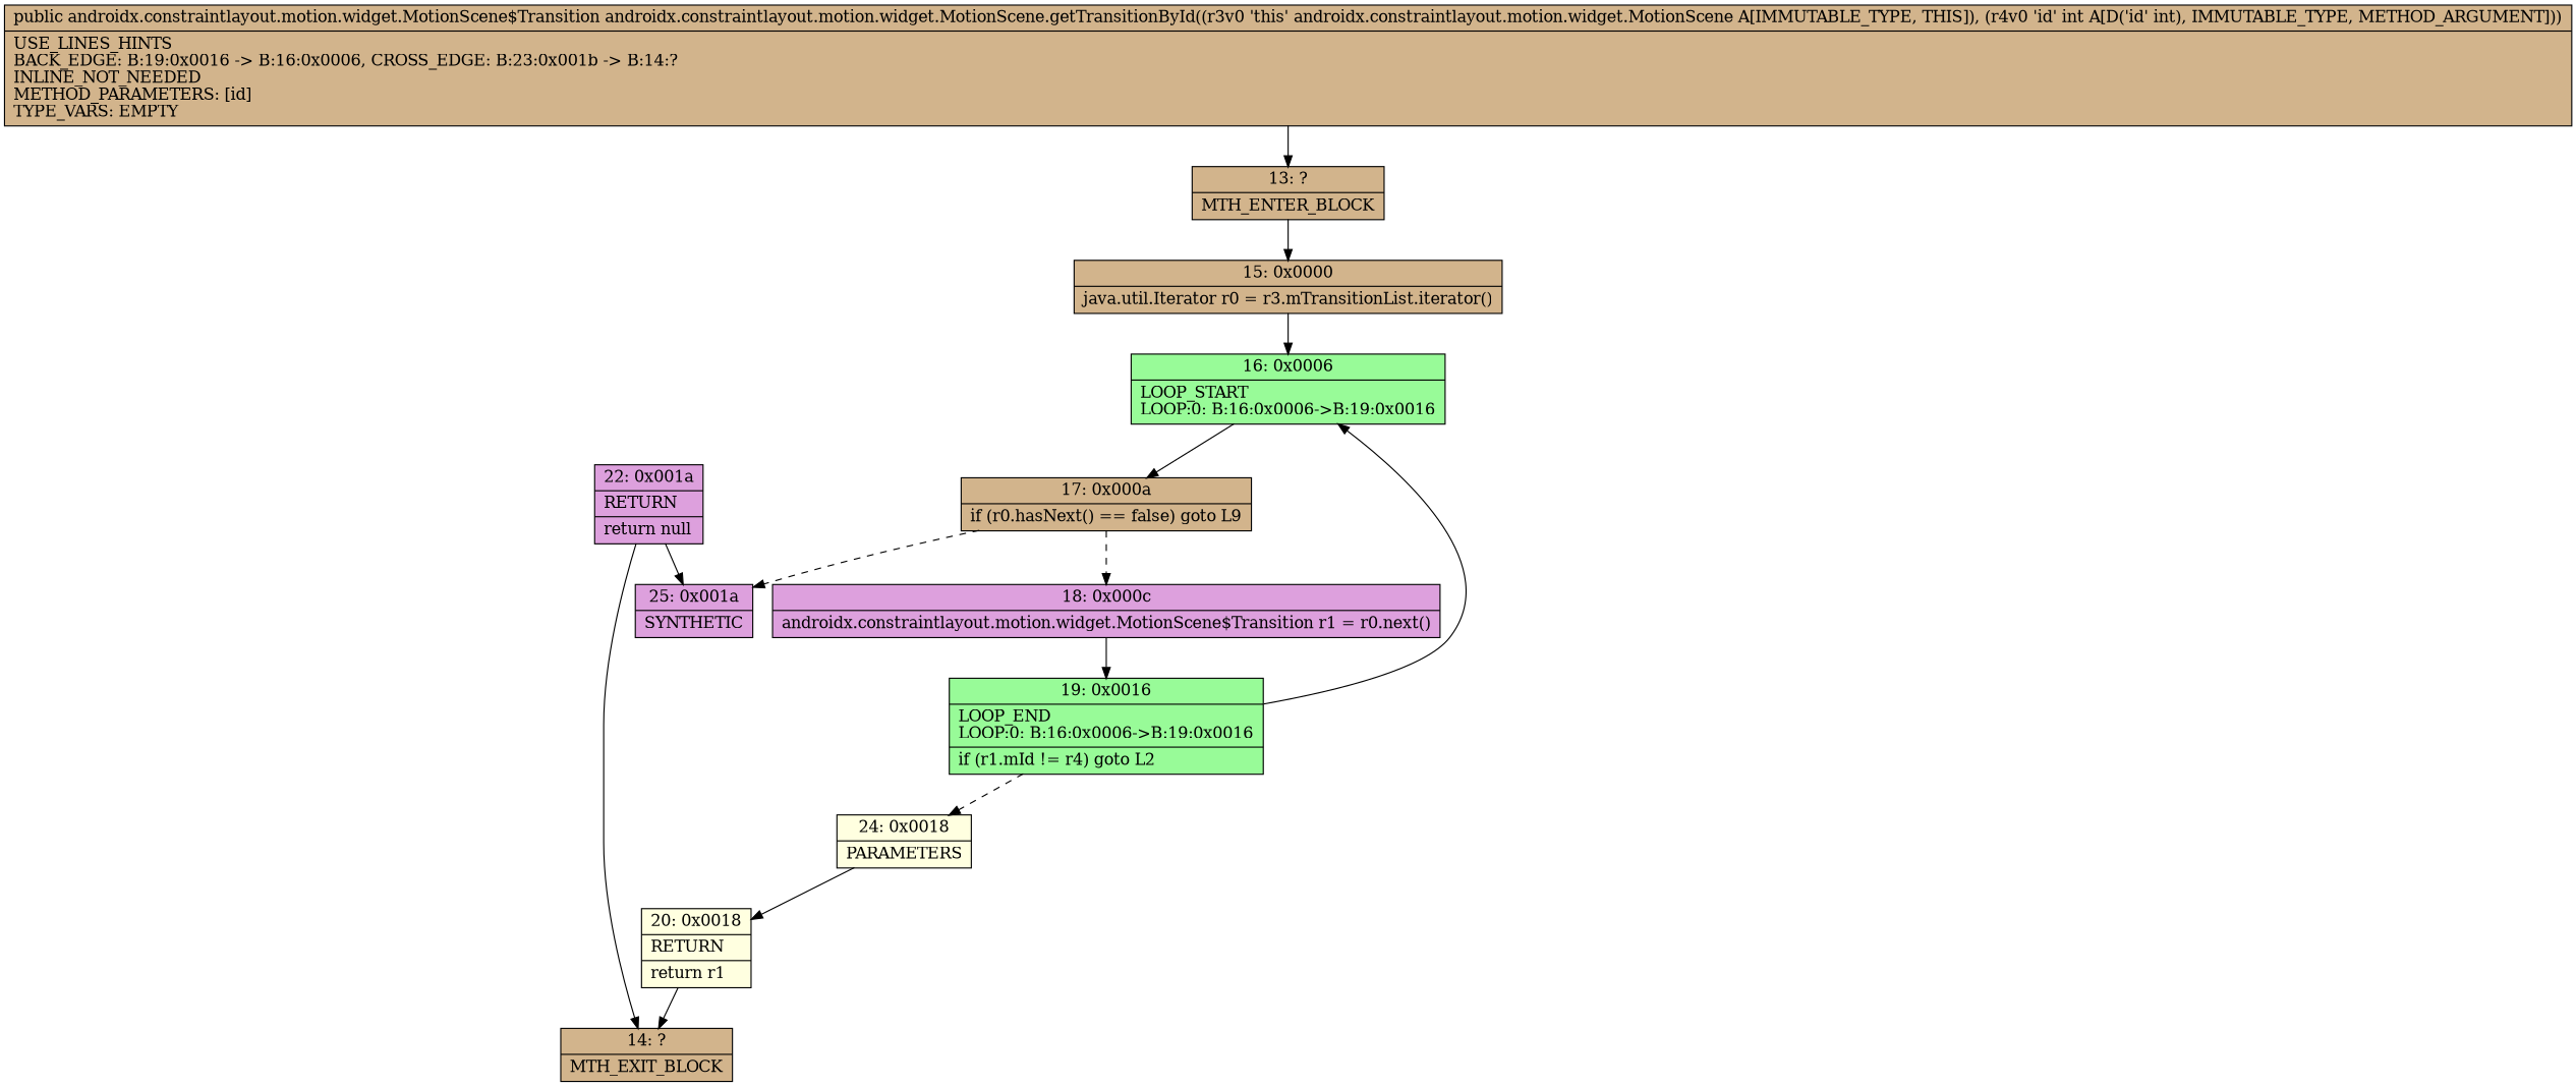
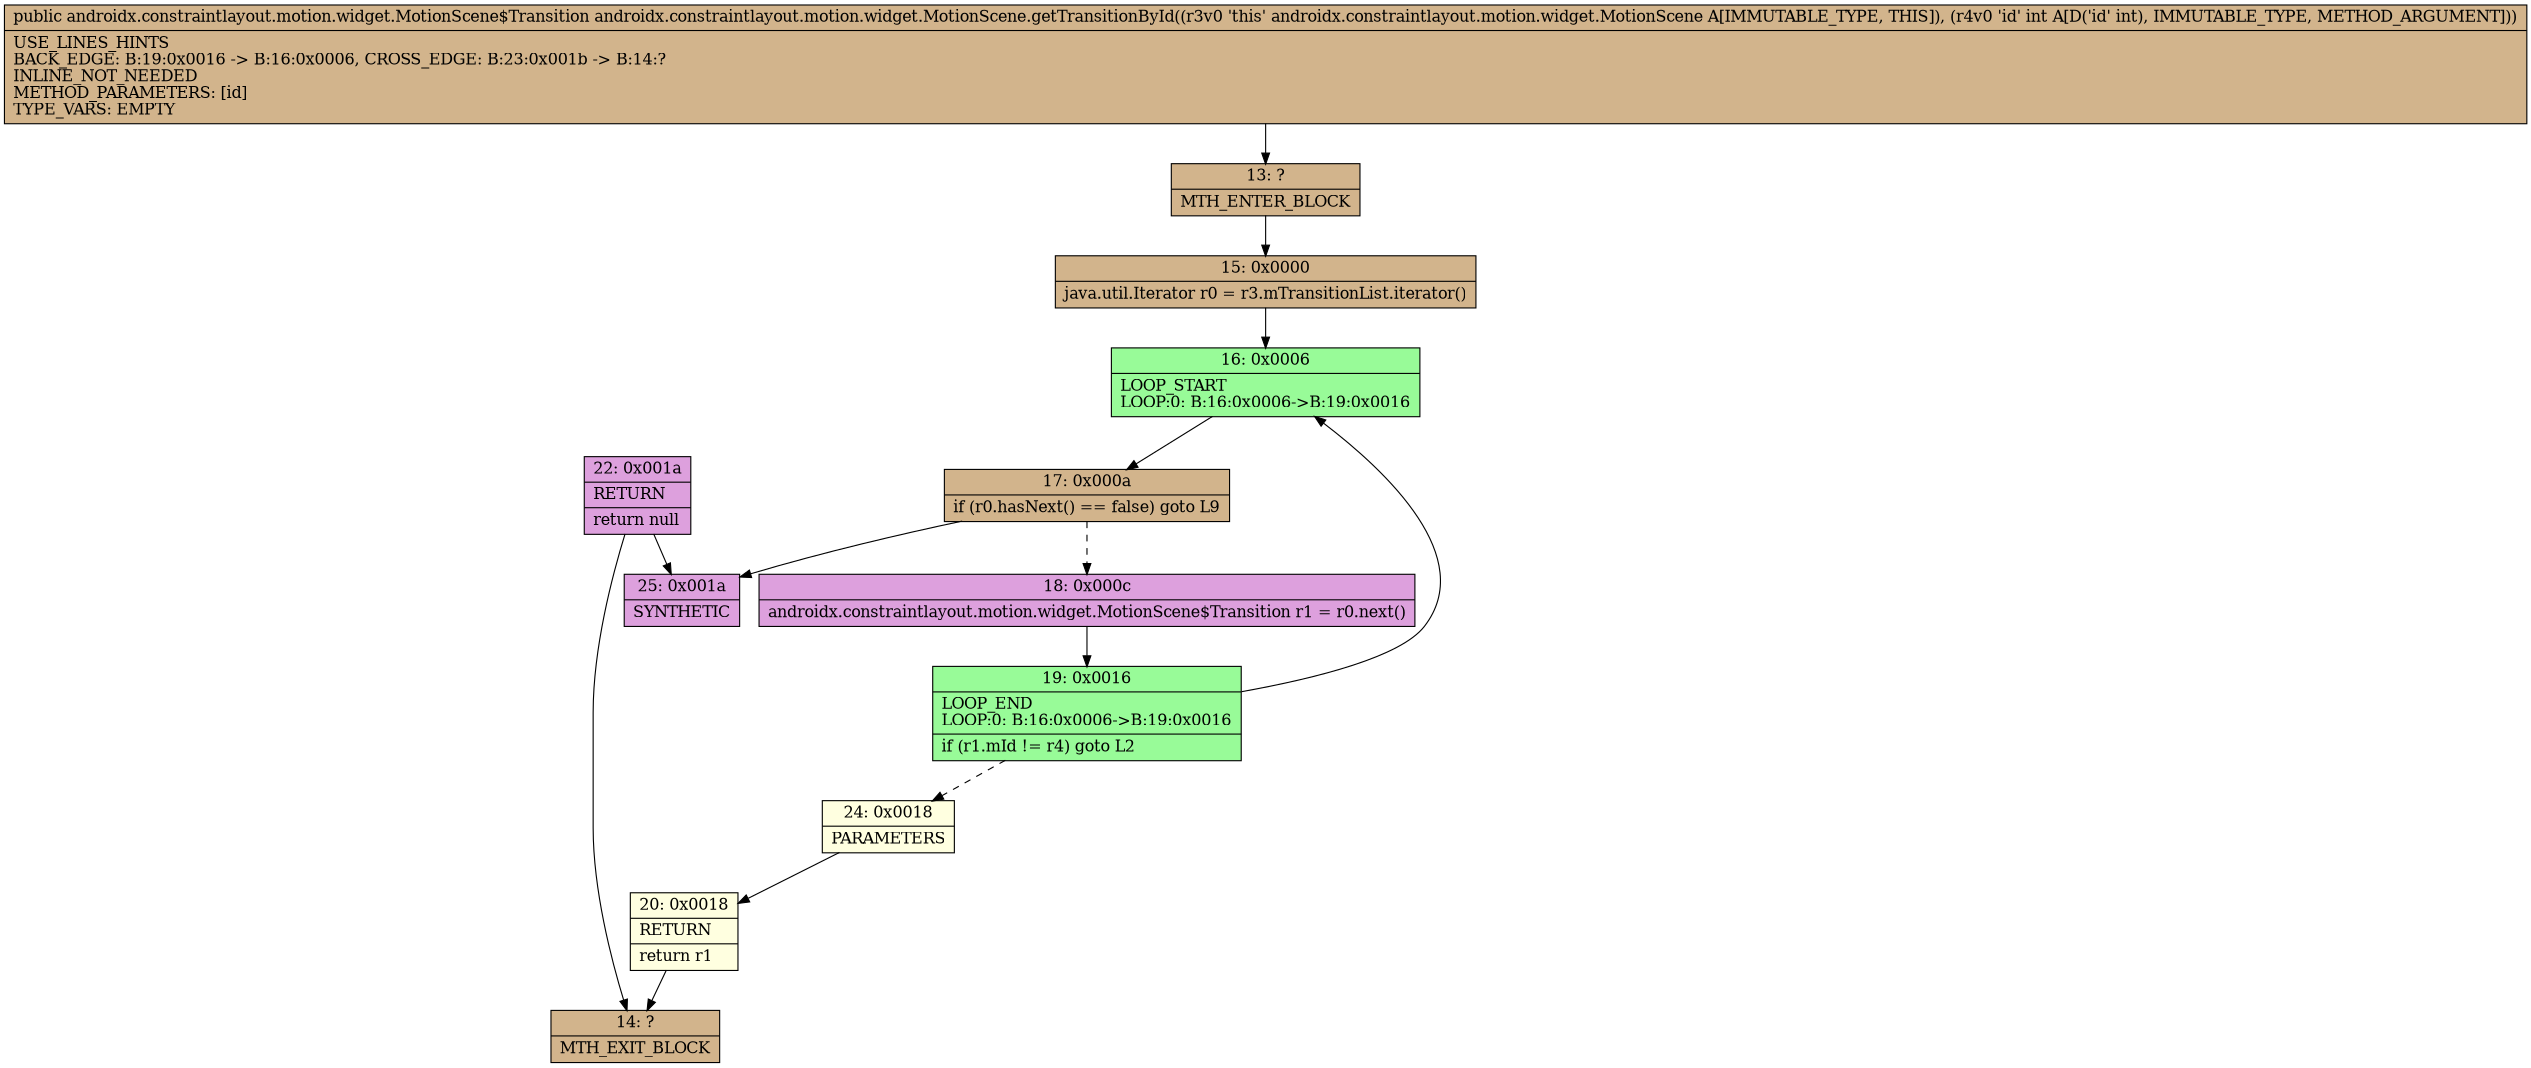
  digraph {
    node [fillcolor=tan shape=record style=filled]
    n1 [label="{13\:\ ?|MTH_ENTER_BLOCK\l}"]
    n2 [label="{15\:\ 0x0000|java.util.Iterator r0 = r3.mTransitionList.iterator()\l}"]
    n3 [fillcolor=palegreen label="{16\:\ 0x0006|LOOP_START\lLOOP:0: B:16:0x0006\-\>B:19:0x0016\l}"]
    n4 [label="{17\:\ 0x000a|if (r0.hasNext() == false) goto L9\l}"]
    n5 [fillcolor=plum label="{18\:\ 0x000c|androidx.constraintlayout.motion.widget.MotionScene$Transition r1 = r0.next()\l}"]
    n6 [fillcolor=plum label="{25\:\ 0x001a|SYNTHETIC\l}"]
    n7 [fillcolor=palegreen label="{19\:\ 0x0016|LOOP_END\lLOOP:0: B:16:0x0006\-\>B:19:0x0016\l|if (r1.mId != r4) goto L2\l}"]
    n8 [fillcolor=lightyellow label="{24\:\ 0x0018|PARAMETERS\l}"]
    n9 [fillcolor=lightyellow label="{20\:\ 0x0018|RETURN\l|return r1\l}"]
    n10 [label="{14\:\ ?|MTH_EXIT_BLOCK\l}"]
    n11 [fillcolor=plum label="{22\:\ 0x001a|RETURN\l|return null\l}"]
    n12 [label="{public androidx.constraintlayout.motion.widget.MotionScene$Transition androidx.constraintlayout.motion.widget.MotionScene.getTransitionById((r3v0 'this' androidx.constraintlayout.motion.widget.MotionScene A[IMMUTABLE_TYPE, THIS]), (r4v0 'id' int A[D('id' int), IMMUTABLE_TYPE, METHOD_ARGUMENT]))  | USE_LINES_HINTS\lBACK_EDGE: B:19:0x0016 \-\> B:16:0x0006, CROSS_EDGE: B:23:0x001b \-\> B:14:?\lINLINE_NOT_NEEDED\lMETHOD_PARAMETERS: [id]\lTYPE_VARS: EMPTY\l}"]
    n1 -> n2
    n2 -> n3
    n3 -> n4
    n4 -> n5 [style=dashed]
-   n4 -> n6 [style=dashed]
+   n4 -> n6
    n5 -> n7
    n7 -> n3
    n7 -> n8 [style=dashed]
    n8 -> n9
    n9 -> n10
    n11 -> n6
    n11 -> n10
    n12 -> n1
  }
